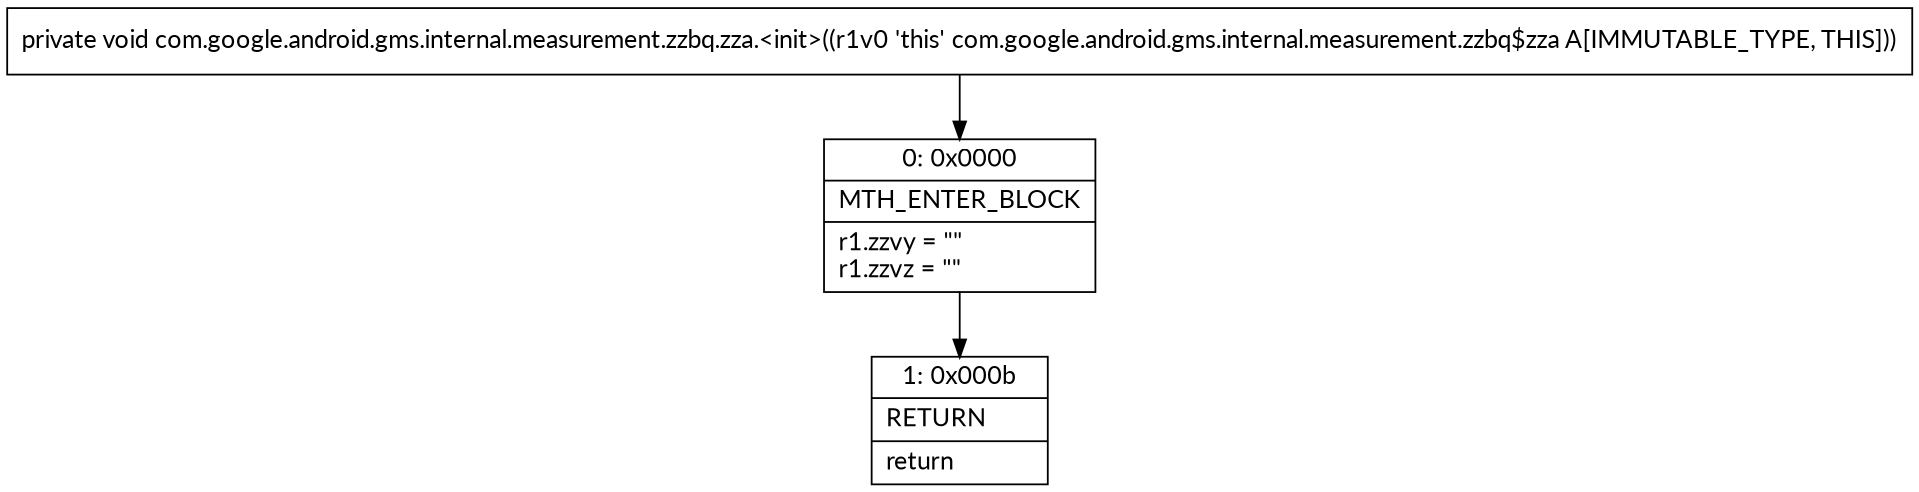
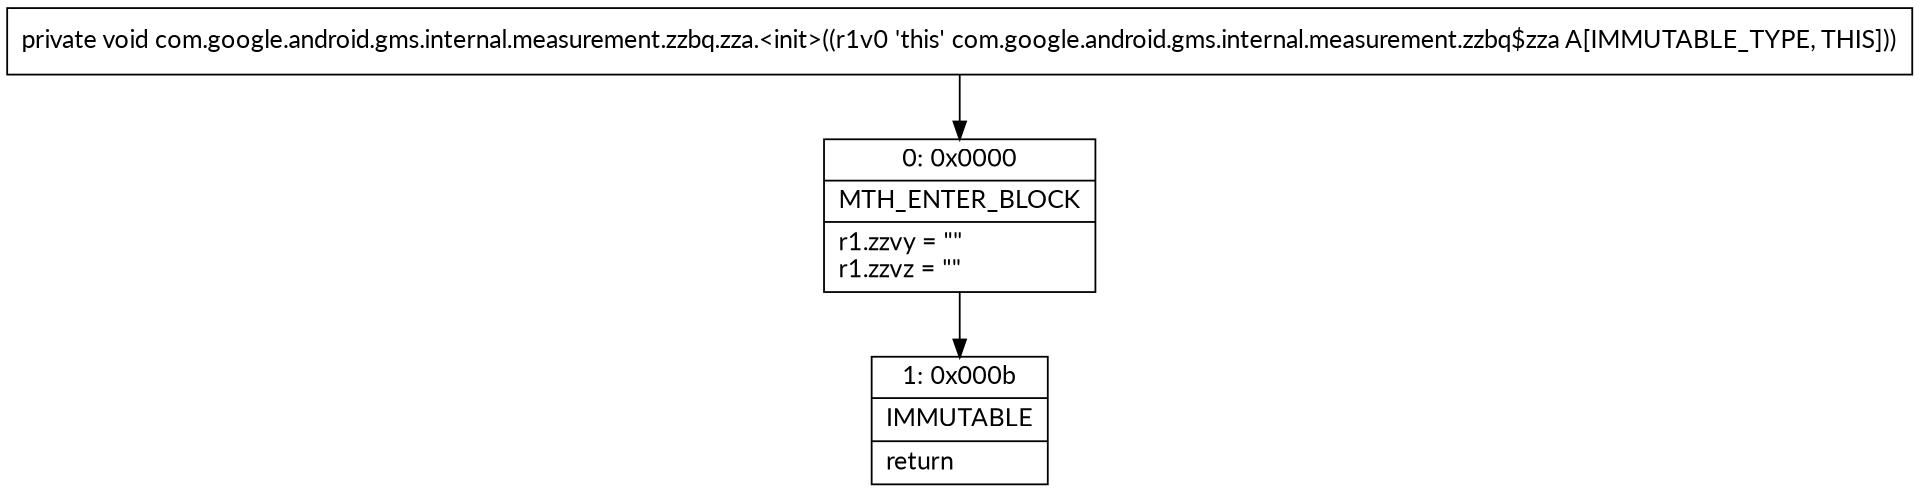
  digraph {
    fontname=Lato
    node [shape=record fontname=Lato]
    edge [fontname=Lato]
    n1 [label="{0\:\ 0x0000|MTH_ENTER_BLOCK\l|r1.zzvy = \"\"\lr1.zzvz = \"\"\l}"]
-   n2 [label="{1\:\ 0x000b|RETURN\l|return\l}"]
+   n2 [label="{1\:\ 0x000b|IMMUTABLE\l|return\l}"]
    n3 [label="{private void com.google.android.gms.internal.measurement.zzbq.zza.\<init\>((r1v0 'this' com.google.android.gms.internal.measurement.zzbq$zza A[IMMUTABLE_TYPE, THIS])) }"]
    n1 -> n2
    n3 -> n1
  }
